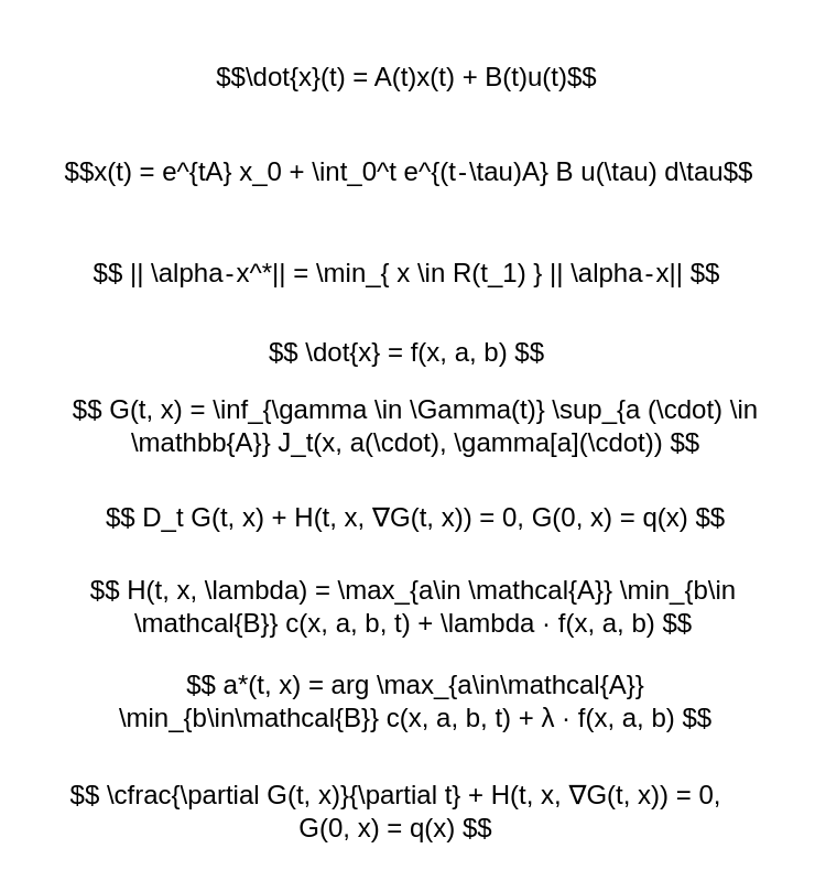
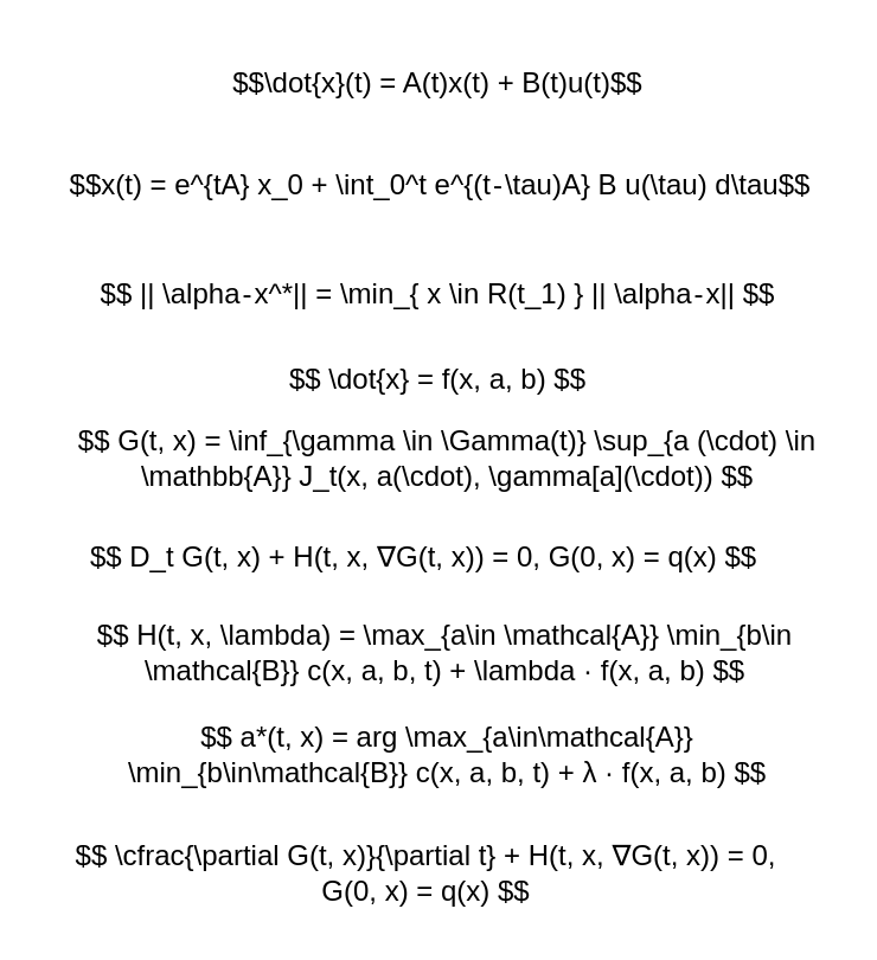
  <mxCell id="0" />
  <mxCell id="1" parent="0" />
  <mxCell id="2" value="$$\dot{x}(t) = A(t)x(t) + B(t)u(t)$$" style="text;html=1;strokeColor=none;fillColor=none;align=center;verticalAlign=middle;whiteSpace=wrap;rounded=0;" vertex="1" parent="1"><mxGeometry x="25" y="20" width="319" height="30" as="geometry" /></mxCell>
  <mxCell id="3" value="$$x(t) = e^{tA} x_0 + \int_0^t e^{(t - \tau)A} B u(\tau) d\tau$$" style="text;html=1;strokeColor=none;fillColor=none;align=center;verticalAlign=middle;whiteSpace=wrap;rounded=0;" vertex="1" parent="1"><mxGeometry x="26" y="63" width="319" height="30" as="geometry" /></mxCell>
  <mxCell id="4" value="$$ || \alpha - x^*|| = \min_{ x \in R(t_1) } || \alpha - x|| $$" style="text;html=1;strokeColor=none;fillColor=none;align=center;verticalAlign=middle;whiteSpace=wrap;rounded=0;" vertex="1" parent="1"><mxGeometry x="25" y="109" width="319" height="30" as="geometry" /></mxCell>
  <mxCell id="5" value="$$ \dot{x} = f(x, a, b) $$" style="text;html=1;strokeColor=none;fillColor=none;align=center;verticalAlign=middle;whiteSpace=wrap;rounded=0;" vertex="1" parent="1"><mxGeometry x="25" y="145" width="319" height="30" as="geometry" /></mxCell>
  <mxCell id="6" value="$$ G(t, x) = \inf_{\gamma \in \Gamma(t)} \sup_{a (\cdot) \in \mathbb{A}} J_t(x, a(\cdot), \gamma[a](\cdot)) $$" style="text;html=1;strokeColor=none;fillColor=none;align=center;verticalAlign=middle;whiteSpace=wrap;rounded=0;" vertex="1" parent="1"><mxGeometry x="29" y="178" width="319" height="30" as="geometry" /></mxCell>
- <mxCell id="7" value="$$ D_t G(t, x) + H(t, x, ∇G(t, x)) = 0, G(0, x) = q(x) $$" style="text;html=1;strokeColor=none;fillColor=none;align=center;verticalAlign=middle;whiteSpace=wrap;rounded=0;" vertex="1" parent="1"><mxGeometry x="29" y="220" width="319" height="30" as="geometry" /></mxCell>
+ <mxCell id="7" value="$$ D_t G(t, x) + H(t, x, ∇G(t, x)) = 0, G(0, x) = q(x) $$" style="text;html=1;strokeColor=none;fillColor=none;align=center;verticalAlign=middle;whiteSpace=wrap;rounded=0;" vertex="1" parent="1"><mxGeometry x="19" y="220" width="319" height="30" as="geometry" /></mxCell>
  <mxCell id="8" value="$$ H(t, x, \lambda) = \max_{a\in \mathcal{A}} \min_{b\in \mathcal{B}} c(x, a, b, t) + \lambda · f(x, a, b) $$" style="text;html=1;strokeColor=none;fillColor=none;align=center;verticalAlign=middle;whiteSpace=wrap;rounded=0;" vertex="1" parent="1"><mxGeometry x="28" y="260" width="319" height="30" as="geometry" /></mxCell>
  <mxCell id="9" value="$$ a*(t, x) = arg \max_{a\in\mathcal{A}} \min_{b\in\mathcal{B}} c(x, a, b, t) + λ · f(x, a, b) $$" style="text;html=1;strokeColor=none;fillColor=none;align=center;verticalAlign=middle;whiteSpace=wrap;rounded=0;" vertex="1" parent="1"><mxGeometry x="29" y="303" width="319" height="30" as="geometry" /></mxCell>
  <mxCell id="10" value="$$ \cfrac{\partial G(t, x)}{\partial t} + H(t, x, ∇G(t, x)) = 0, G(0, x) = q(x) $$" style="text;html=1;strokeColor=none;fillColor=none;align=center;verticalAlign=middle;whiteSpace=wrap;rounded=0;" vertex="1" parent="1"><mxGeometry x="20" y="353" width="319" height="30" as="geometry" /></mxCell>
